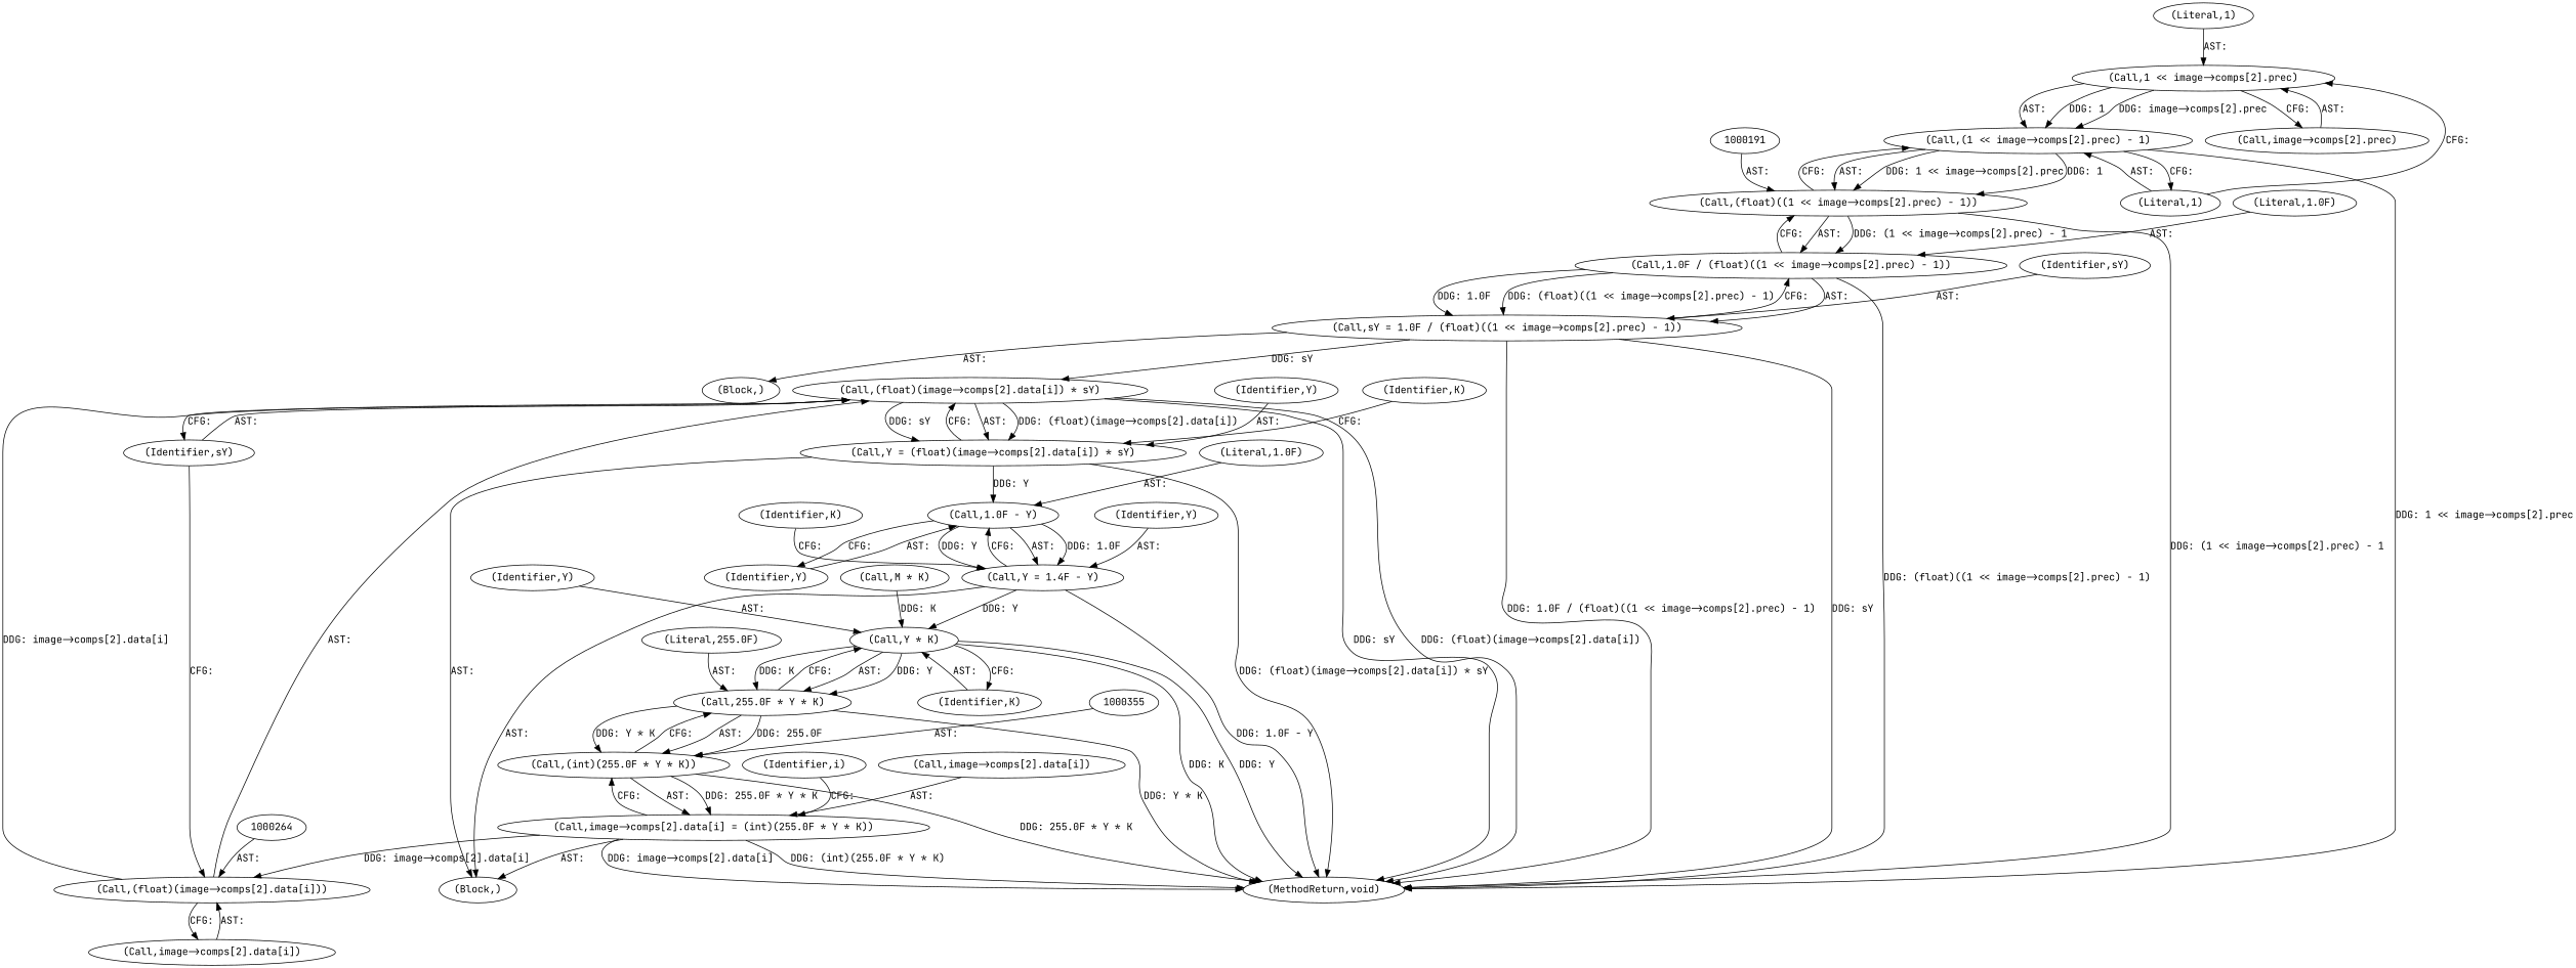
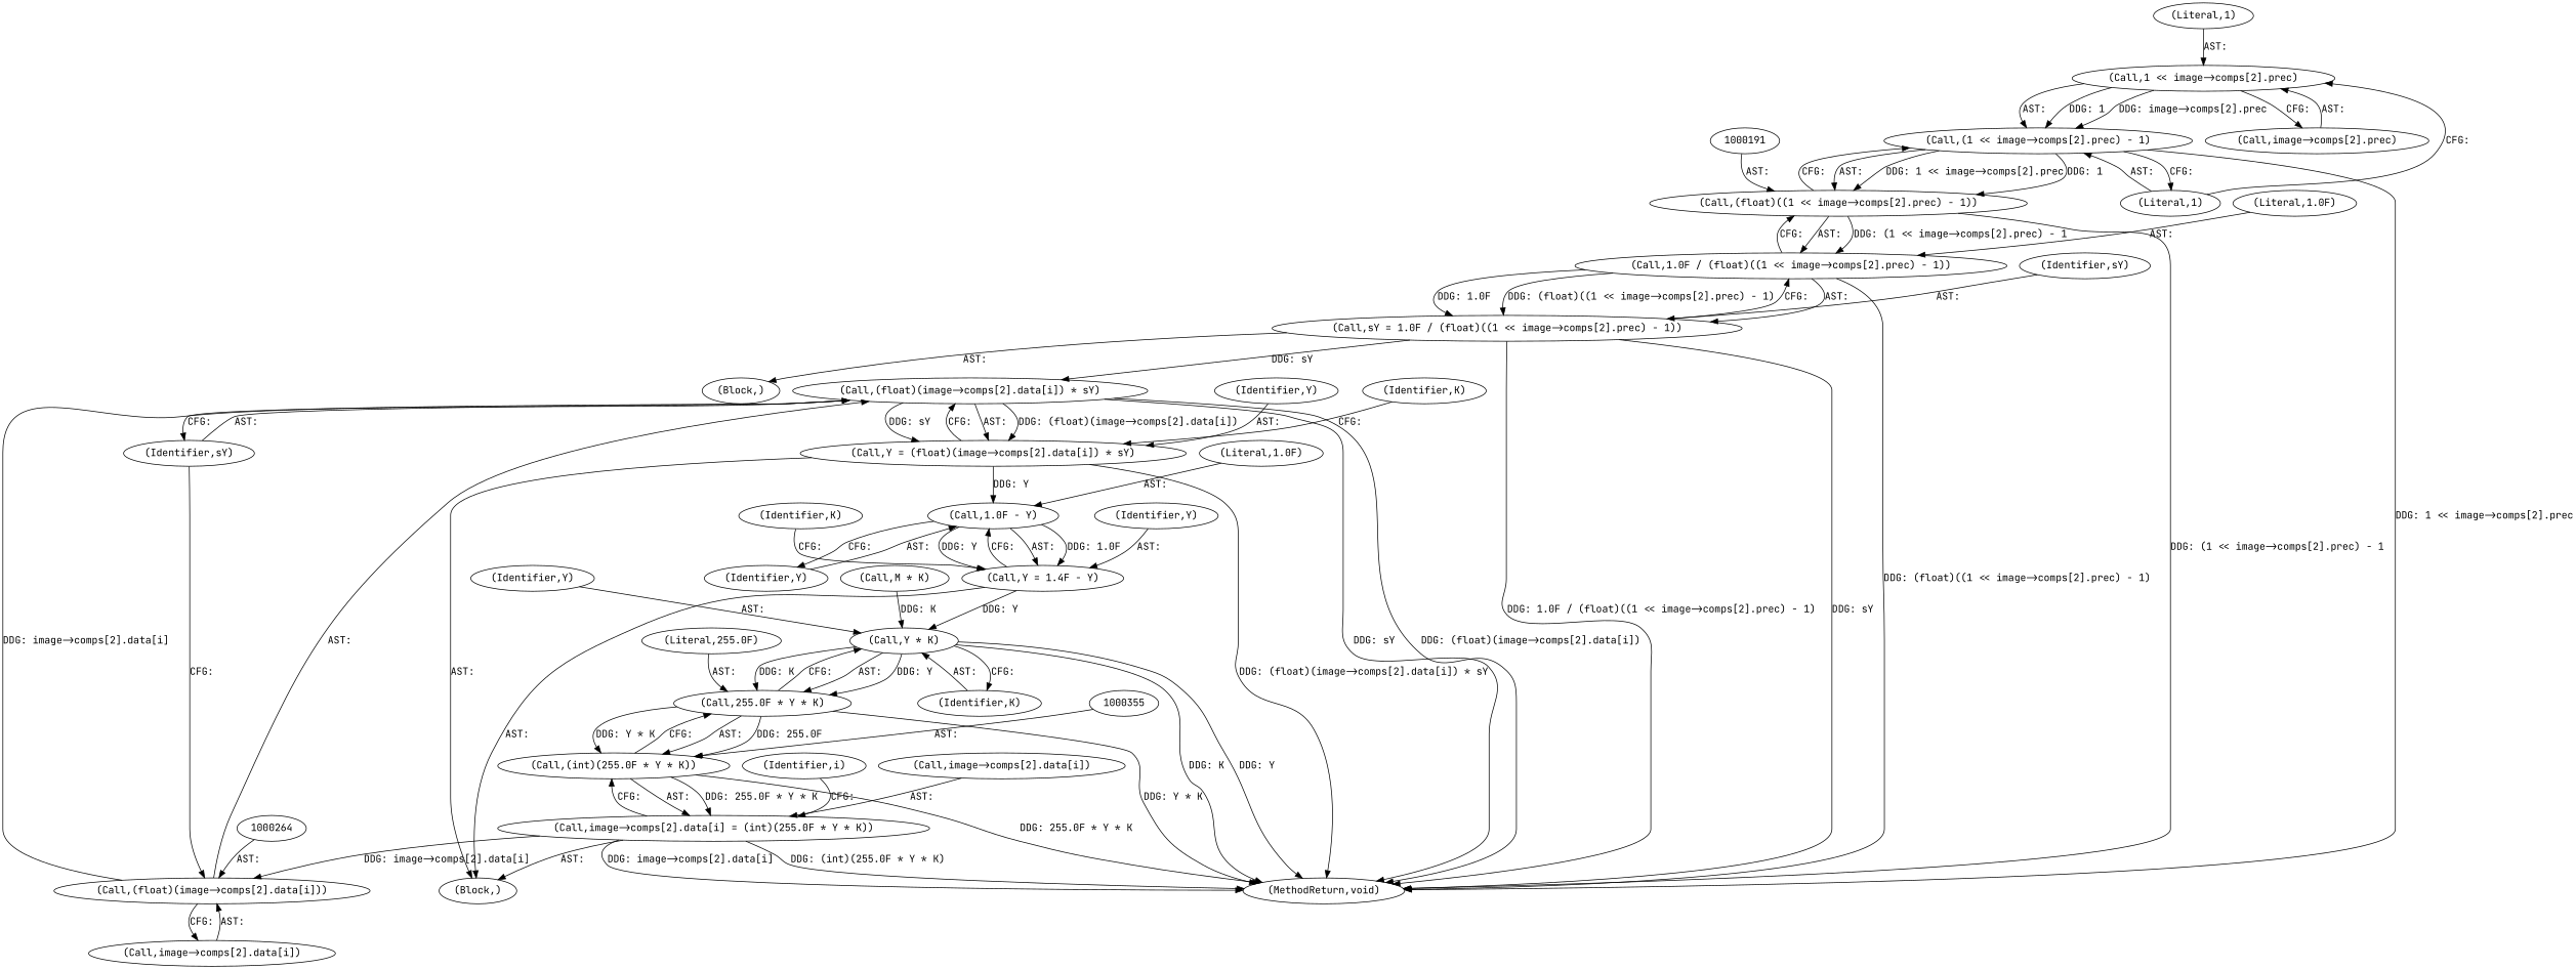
  digraph {
    fontname="JetBrains Mono"
    node [fontname="JetBrains Mono"]
    edge [fontname="JetBrains Mono"]
    n1 [label="(Call,1 << image->comps[2].prec)"]
    n2 [label="(Call,(1 << image->comps[2].prec) - 1)"]
    n3 [label="(Call,image->comps[2].prec)"]
    n4 [label="(Call,(float)((1 << image->comps[2].prec) - 1))"]
    n5 [label="(MethodReturn,void)"]
    n6 [label="(Literal,1)"]
    n7 [label="(Call,1.0F / (float)((1 << image->comps[2].prec) - 1))"]
    n8 [label="(Call,sY = 1.0F / (float)((1 << image->comps[2].prec) - 1))"]
    n9 [label="(Call,(float)(image->comps[2].data[i]) * sY)"]
    n10 [label="(Block,)"]
    n11 [label="(Call,Y = (float)(image->comps[2].data[i]) * sY)"]
    n12 [label="(Identifier,sY)"]
    n13 [label="(Call,1.0F - Y)"]
    n14 [label="(Block,)"]
    n15 [label="(Call,(float)(image->comps[2].data[i]))"]
    n16 [label="(Call,Y = 1.4F - Y)"]
    n17 [label="(Identifier,Y)"]
    n18 [label="(Call,Y * K)"]
    n19 [label="(Call,255.0F * Y * K)"]
    n20 [label="(Identifier,K)"]
    n21 [label="(Call,(int)(255.0F * Y * K))"]
    n22 [label="(Call,image->comps[2].data[i] = (int)(255.0F * Y * K))"]
    n23 [label="(Call,image->comps[2].data[i])"]
    n24 [label="(Literal,1)"]
    n25 [label="(Identifier,Y)"]
    n26 [label="(Identifier,Y)"]
    n27 [label="(Literal,255.0F)"]
    n28 [label="(Identifier,sY)"]
    n29 [label="(Call,M * K)"]
    n30 [label="(Call,image->comps[2].data[i])"]
    n31 [label="(Literal,1.0F)"]
    n32 [label="(Identifier,Y)"]
    n33 [label="(Identifier,K)"]
    n34 [label="(Identifier,i)"]
    n35 [label="(Literal,1.0F)"]
    n36 [label="(Identifier,K)"]
    1000191
    1000355
    1000264
    n1 -> n2 [label="AST: "]
    n1 -> n2 [label="DDG: 1"]
    n1 -> n2 [label="DDG: image->comps[2].prec"]
    n1 -> n3 [label="CFG: "]
    n2 -> n4 [label="AST: "]
    n2 -> n4 [label="DDG: 1 << image->comps[2].prec"]
    n2 -> n4 [label="DDG: 1"]
    n2 -> n5 [label="DDG: 1 << image->comps[2].prec"]
    n2 -> n6 [label="CFG: "]
    n3 -> n1 [label="AST: "]
    n4 -> n2 [label="CFG: "]
    n4 -> n5 [label="DDG: (1 << image->comps[2].prec) - 1"]
    n4 -> n7 [label="AST: "]
    n4 -> n7 [label="DDG: (1 << image->comps[2].prec) - 1"]
    n6 -> n1 [label="CFG: "]
    n6 -> n2 [label="AST: "]
    n7 -> n4 [label="CFG: "]
    n7 -> n5 [label="DDG: (float)((1 << image->comps[2].prec) - 1)"]
    n7 -> n8 [label="AST: "]
    n7 -> n8 [label="DDG: 1.0F"]
    n7 -> n8 [label="DDG: (float)((1 << image->comps[2].prec) - 1)"]
    n8 -> n5 [label="DDG: 1.0F / (float)((1 << image->comps[2].prec) - 1)"]
    n8 -> n5 [label="DDG: sY"]
    n8 -> n7 [label="CFG: "]
    n8 -> n9 [label="DDG: sY"]
    n8 -> n10 [label="AST: "]
    n9 -> n5 [label="DDG: sY"]
    n9 -> n5 [label="DDG: (float)(image->comps[2].data[i])"]
    n9 -> n11 [label="AST: "]
    n9 -> n11 [label="DDG: (float)(image->comps[2].data[i])"]
    n9 -> n11 [label="DDG: sY"]
    n9 -> n12 [label="CFG: "]
    n11 -> n5 [label="DDG: (float)(image->comps[2].data[i]) * sY"]
    n11 -> n9 [label="CFG: "]
    n11 -> n13 [label="DDG: Y"]
    n11 -> n14 [label="AST: "]
    n12 -> n9 [label="AST: "]
    n12 -> n15 [label="CFG: "]
    n13 -> n16 [label="AST: "]
    n13 -> n16 [label="DDG: 1.0F"]
    n13 -> n16 [label="DDG: Y"]
    n13 -> n17 [label="CFG: "]
    n15 -> n9 [label="AST: "]
    n15 -> n9 [label="DDG: image->comps[2].data[i]"]
    n15 -> n23 [label="CFG: "]
-   n16 -> n5 [label="DDG: 1.0F - Y"]
    n16 -> n13 [label="CFG: "]
    n16 -> n14 [label="AST: "]
    n16 -> n18 [label="DDG: Y"]
    n17 -> n13 [label="AST: "]
    n18 -> n5 [label="DDG: K"]
    n18 -> n5 [label="DDG: Y"]
    n18 -> n19 [label="AST: "]
    n18 -> n19 [label="DDG: Y"]
    n18 -> n19 [label="DDG: K"]
    n18 -> n20 [label="CFG: "]
    n19 -> n5 [label="DDG: Y * K"]
    n19 -> n18 [label="CFG: "]
    n19 -> n21 [label="AST: "]
    n19 -> n21 [label="DDG: 255.0F"]
    n19 -> n21 [label="DDG: Y * K"]
    n20 -> n18 [label="AST: "]
    n21 -> n5 [label="DDG: 255.0F * Y * K"]
    n21 -> n19 [label="CFG: "]
    n21 -> n22 [label="AST: "]
    n21 -> n22 [label="DDG: 255.0F * Y * K"]
    n22 -> n5 [label="DDG: image->comps[2].data[i]"]
    n22 -> n5 [label="DDG: (int)(255.0F * Y * K)"]
    n22 -> n14 [label="AST: "]
    n22 -> n15 [label="DDG: image->comps[2].data[i]"]
    n22 -> n21 [label="CFG: "]
    n23 -> n15 [label="AST: "]
    n24 -> n1 [label="AST: "]
    n25 -> n18 [label="AST: "]
    n26 -> n11 [label="AST: "]
    n27 -> n19 [label="AST: "]
    n28 -> n8 [label="AST: "]
    n29 -> n18 [label="DDG: K"]
    n30 -> n22 [label="AST: "]
    n31 -> n7 [label="AST: "]
    n32 -> n16 [label="AST: "]
    n33 -> n16 [label="CFG: "]
    n34 -> n22 [label="CFG: "]
    n35 -> n13 [label="AST: "]
    n36 -> n11 [label="CFG: "]
    1000191 -> n4 [label="AST: "]
    1000355 -> n21 [label="AST: "]
    1000264 -> n15 [label="AST: "]
  }
